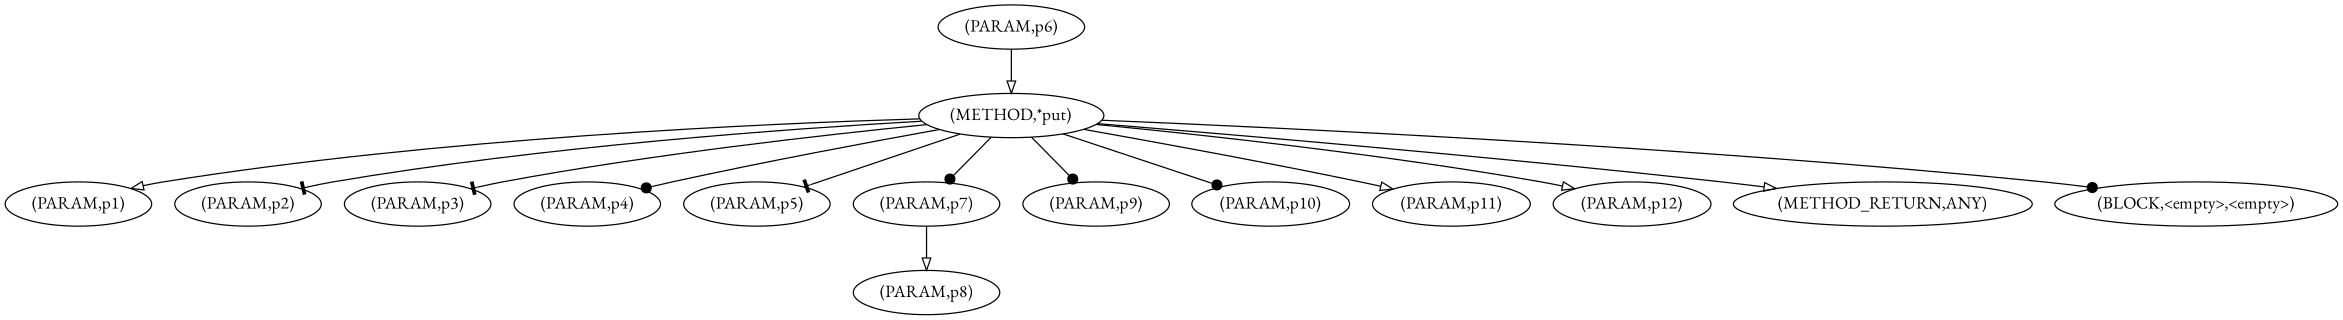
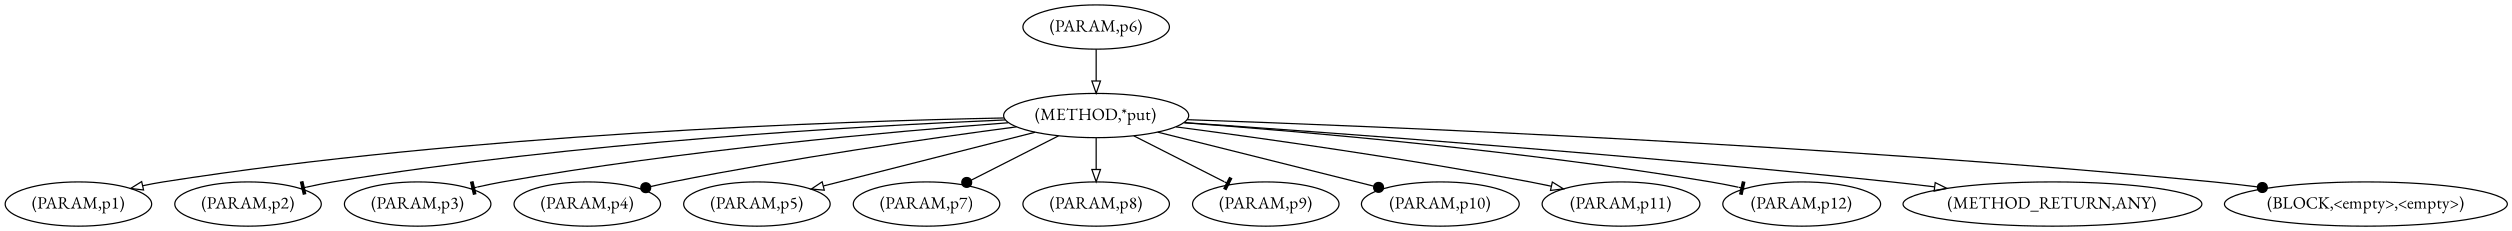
  digraph {
    fontname="EB Garamond"
    node [fontname="EB Garamond"]
    edge [arrowhead=onormal fontname="EB Garamond"]
    n1 [label=<(METHOD,*put)>]
    n2 [label=<(PARAM,p1)>]
    n3 [label=<(PARAM,p2)>]
    n4 [label=<(PARAM,p3)>]
    n5 [label=<(PARAM,p4)>]
    n6 [label=<(PARAM,p5)>]
    n7 [label=<(PARAM,p7)>]
    n8 [label=<(PARAM,p8)>]
    n9 [label=<(PARAM,p9)>]
    n10 [label=<(PARAM,p10)>]
    n11 [label=<(PARAM,p11)>]
    n12 [label=<(PARAM,p12)>]
    n13 [label=<(METHOD_RETURN,ANY)>]
    n14 [label=<(BLOCK,&lt;empty&gt;,&lt;empty&gt;)>]
    n15 [label=<(PARAM,p6)>]
    n1 -> n2
    n1 -> n3 [arrowhead=tee]
    n1 -> n4 [arrowhead=tee]
    n1 -> n5 [arrowhead=dot]
-   n1 -> n6 [arrowhead=tee]
+   n1 -> n6
    n1 -> n7 [arrowhead=dot]
-   n7 -> n8
-   n1 -> n9 [arrowhead=dot]
+   n1 -> n8
+   n1 -> n9 [arrowhead=tee]
    n1 -> n10 [arrowhead=dot]
    n1 -> n11
-   n1 -> n12
+   n1 -> n12 [arrowhead=tee]
    n1 -> n13
    n1 -> n14 [arrowhead=dot]
    n15 -> n1
  }
